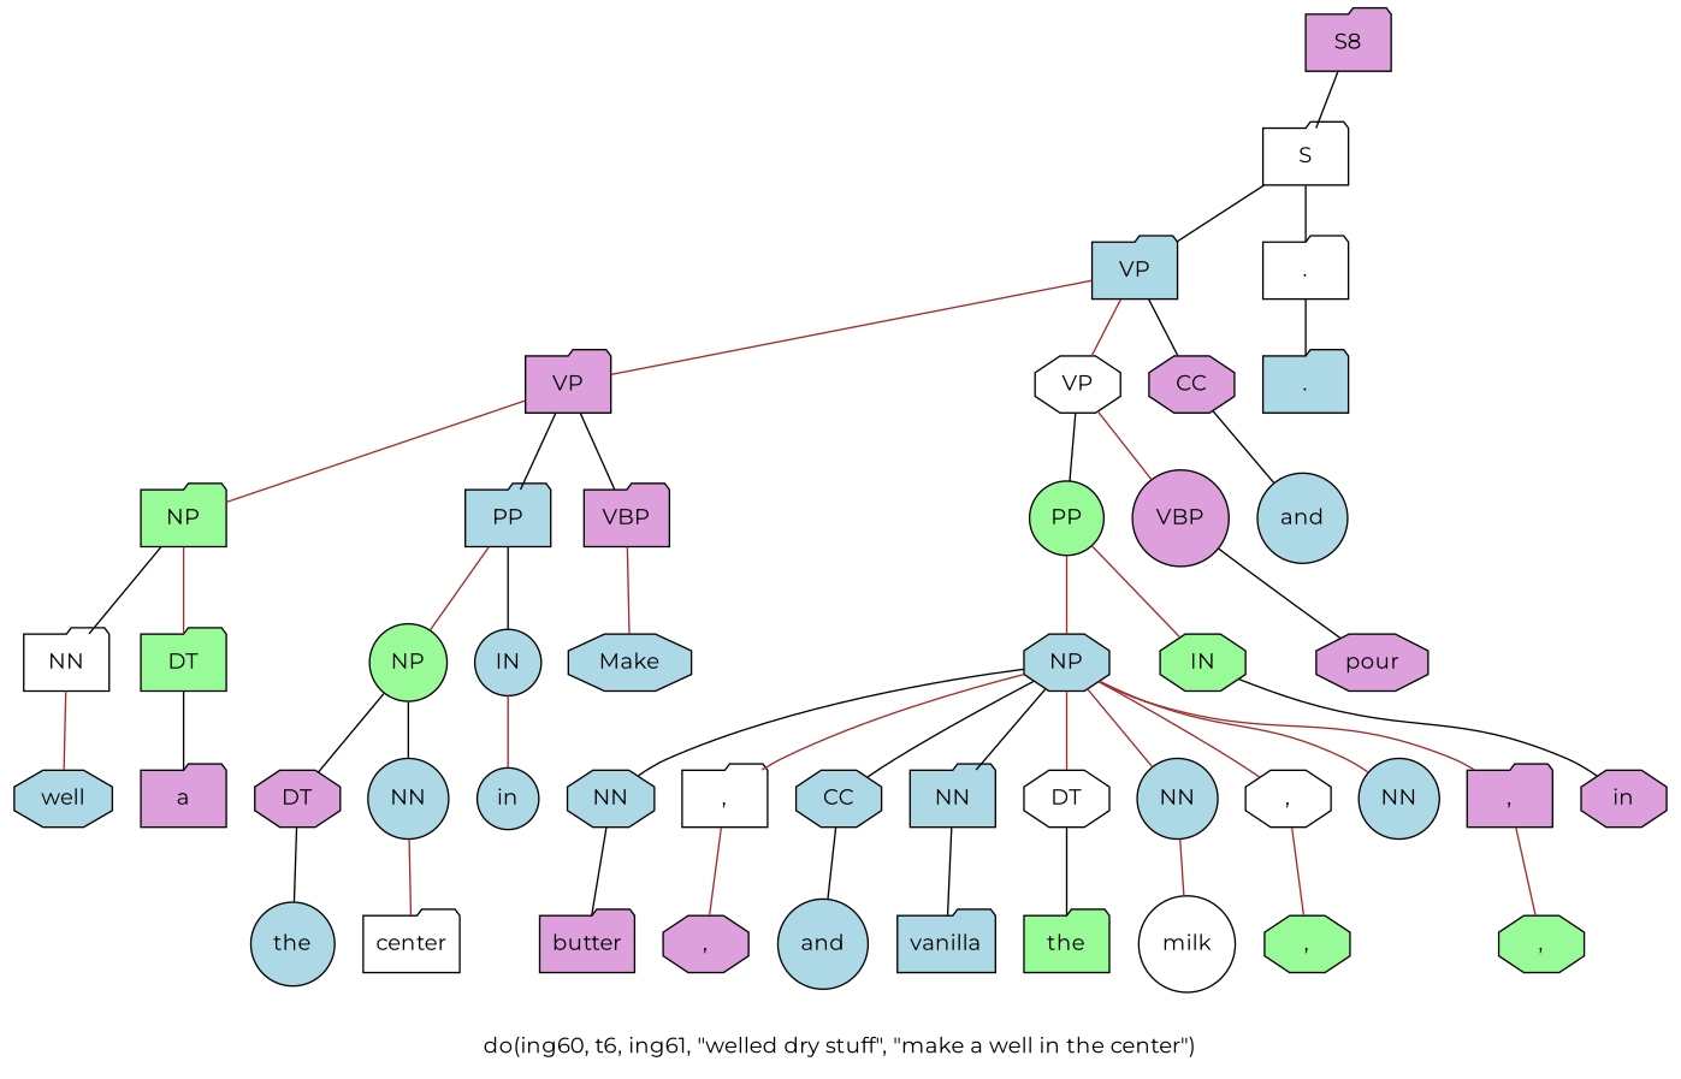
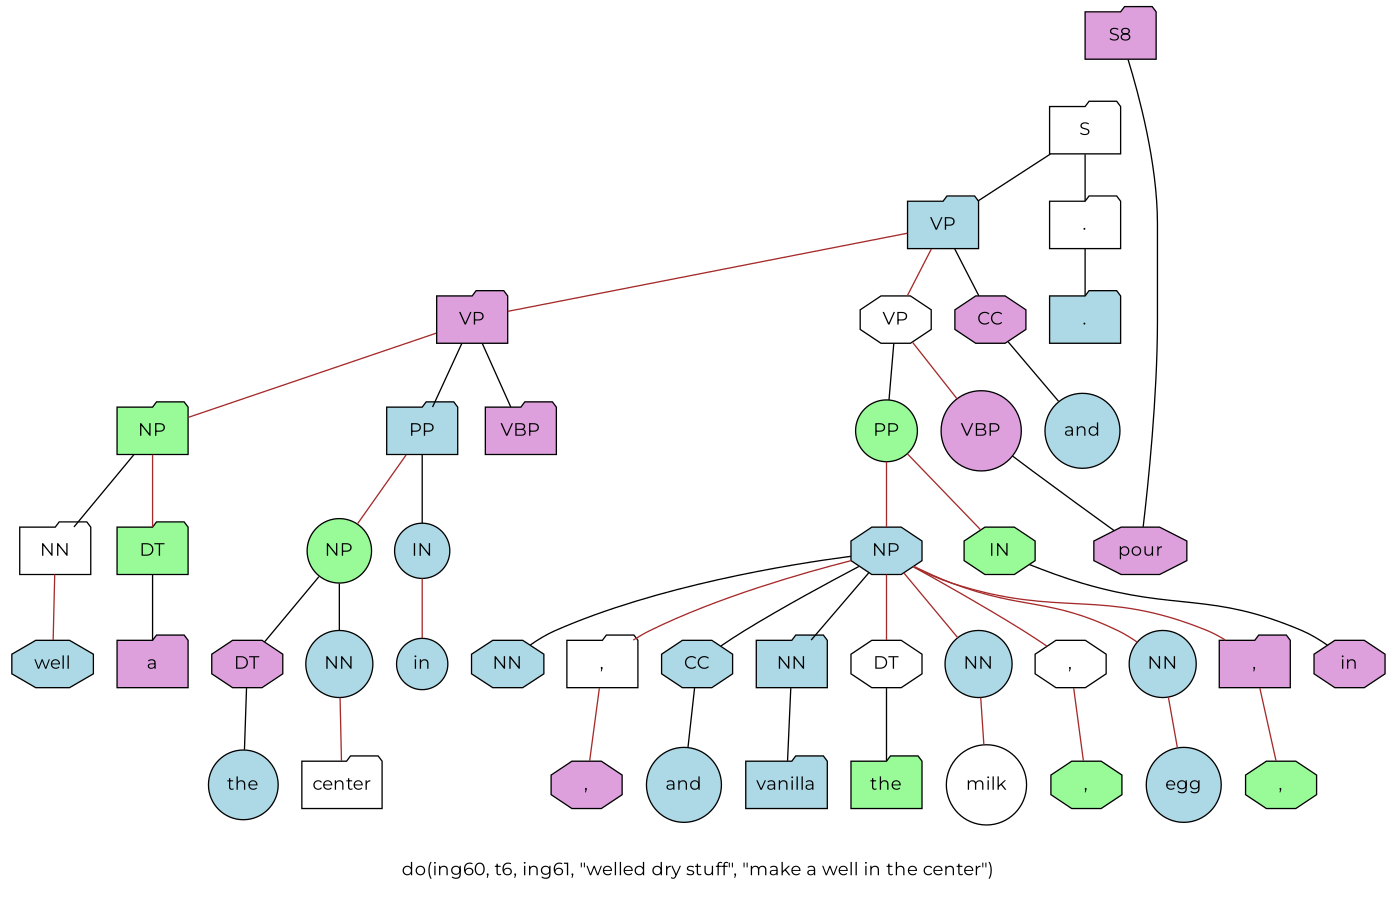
  graph {
    fontname=Montserrat
    label="do(ing60, t6, ing61, \"welled dry stuff\", \"make a well in the center\")"
    node [fillcolor=lightblue fontname=Montserrat shape=folder style=filled]
    edge [color=black fontname=Montserrat]
    n1 [fillcolor=plum label=S8]
    n2 [fillcolor=white label=S]
    n3 [label=VP]
    n4 [fillcolor=white label="."]
    n5 [fillcolor=plum label=VP]
    n6 [fillcolor=plum label=CC shape=octagon]
    n7 [fillcolor=white label=VP shape=octagon]
    n8 [label="."]
    n9 [fillcolor=plum label=VBP]
    n10 [fillcolor=palegreen label=NP]
    n11 [label=PP]
    n12 [label=and shape=circle]
    n13 [fillcolor=plum label=VBP shape=circle]
    n14 [fillcolor=palegreen label=PP shape=circle]
-   n15 [label=Make shape=octagon]
    n16 [fillcolor=palegreen label=DT]
    n17 [fillcolor=white label=NN]
    n18 [label=IN shape=circle]
    n19 [fillcolor=palegreen label=NP shape=circle]
    n20 [fillcolor=plum label=a]
    n21 [label=well shape=octagon]
    n22 [label=in shape=circle]
    n23 [fillcolor=plum label=DT shape=octagon]
    n24 [label=NN shape=circle]
    n25 [label=the shape=circle]
    n26 [fillcolor=white label=center]
    n27 [fillcolor=plum label=pour shape=octagon]
    n28 [fillcolor=palegreen label=IN shape=octagon]
    n29 [label=NP shape=octagon]
    n30 [fillcolor=plum label=in shape=octagon]
    n31 [fillcolor=white label=DT shape=octagon]
    n32 [label=NN shape=circle]
    n33 [fillcolor=white label="," shape=octagon]
    n34 [label=NN shape=circle]
    n35 [fillcolor=plum label=","]
    n36 [label=NN shape=octagon]
    n37 [fillcolor=white label=","]
    n38 [label=CC shape=octagon]
    n39 [label=NN]
    n40 [fillcolor=palegreen label=the]
    n41 [fillcolor=white label=milk shape=circle]
    n42 [fillcolor=palegreen label="," shape=octagon]
+   n43 [label=egg shape=circle]
    n44 [fillcolor=palegreen label="," shape=octagon]
-   n45 [fillcolor=plum label=butter]
    n46 [fillcolor=plum label="," shape=octagon]
    n47 [label=and shape=circle]
    n48 [label=vanilla]
-   n1 -- n2
+   n1 -- n27
    n2 -- n3
    n2 -- n4
    n3 -- n5 [color=brown]
    n3 -- n6
    n3 -- n7 [color=brown]
    n4 -- n8
    n5 -- n9
    n5 -- n10 [color=brown]
    n5 -- n11
    n6 -- n12
    n7 -- n13 [color=brown]
    n7 -- n14
-   n9 -- n15 [color=brown]
    n10 -- n16 [color=brown]
    n10 -- n17
    n11 -- n18
    n11 -- n19 [color=brown]
    n13 -- n27
    n14 -- n28 [color=brown]
    n14 -- n29 [color=brown]
    n16 -- n20
    n17 -- n21 [color=brown]
    n18 -- n22 [color=brown]
    n19 -- n23
    n19 -- n24
    n23 -- n25
    n24 -- n26 [color=brown]
    n28 -- n30
    n29 -- n31 [color=brown]
    n29 -- n32 [color=brown]
    n29 -- n33 [color=brown]
    n29 -- n34 [color=brown]
    n29 -- n35 [color=brown]
    n29 -- n36
    n29 -- n37 [color=brown]
    n29 -- n38
    n29 -- n39
    n31 -- n40
    n32 -- n41 [color=brown]
    n33 -- n42 [color=brown]
+   n34 -- n43 [color=brown]
    n35 -- n44 [color=brown]
-   n36 -- n45
    n37 -- n46 [color=brown]
    n38 -- n47
    n39 -- n48
  }
